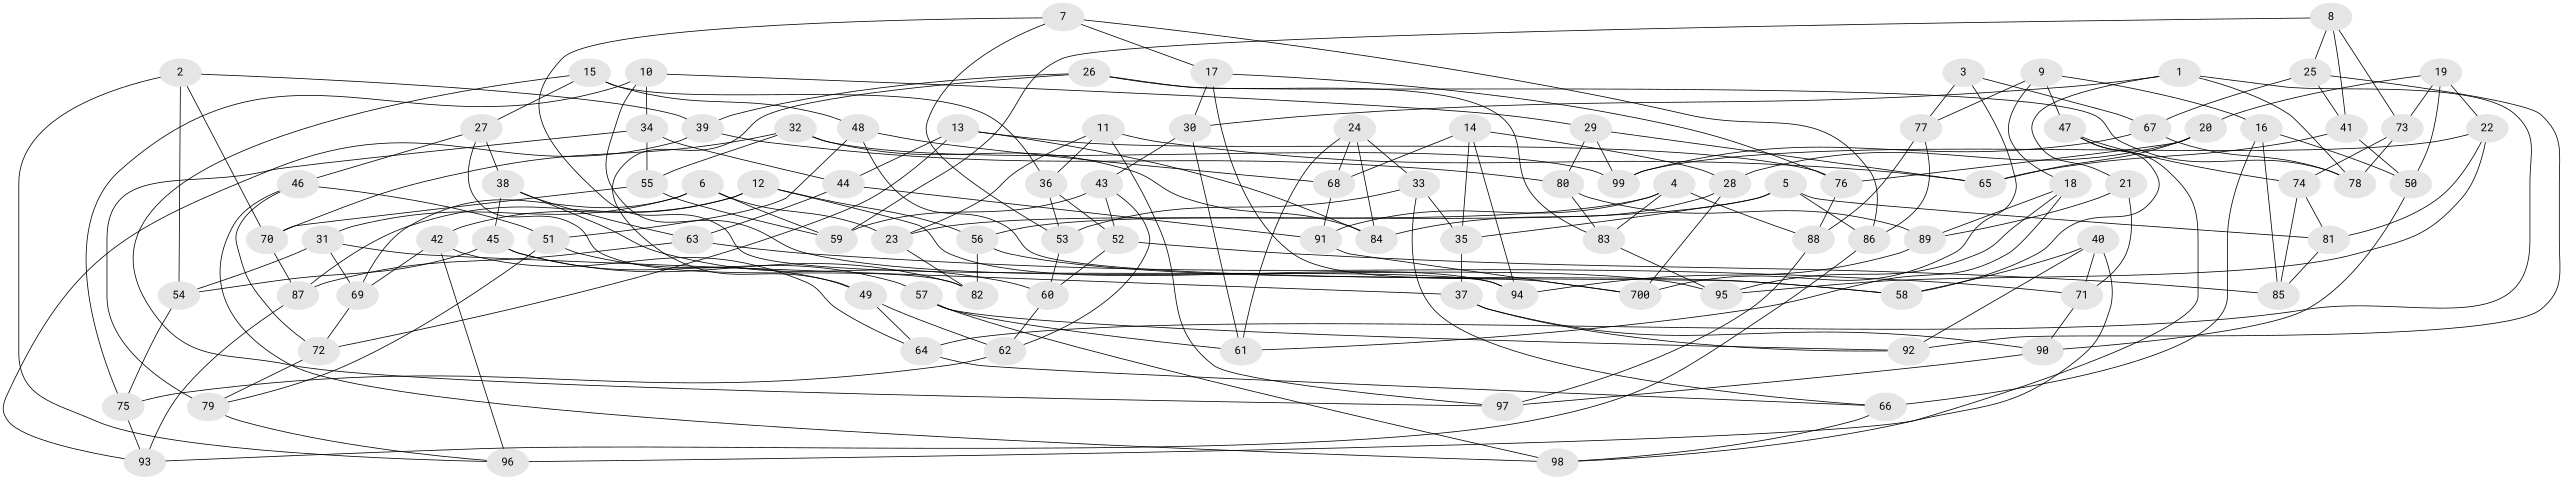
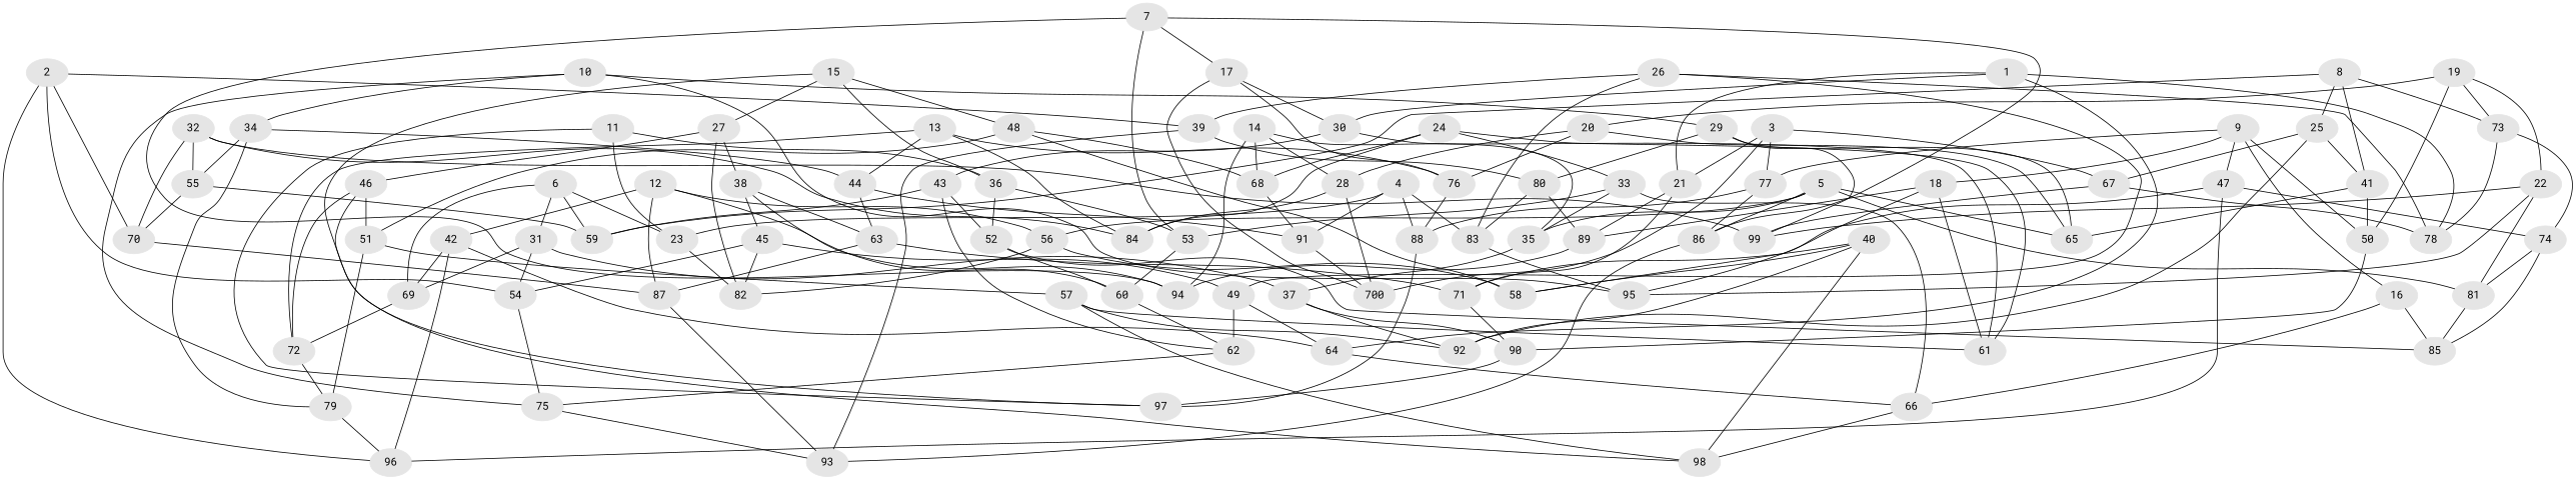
  graph {
    fontname="Roboto Mono"
    node [color=gray90 fontname="Roboto Mono" style=filled]
    edge [fontname="Roboto Mono"]
    1
    21
    30
    64
    78
    89
    71
    61
    43
    66
    2
    39
    54
    70
    96
    80
    93
    75
    87
    3
    67
    77
    n23 [label=700]
    99
    88
    86
    4
    23
    83
    91
    82
    95
    97
    5
    35
    56
    81
    37
    58
    85
    6
    31
    59
    69
    72
    7
    17
    53
    94
    76
    60
    8
    25
    41
    73
    92
    65
    50
    74
    9
    16
    18
    47
    10
    29
    34
    44
    55
    79
    11
    36
    52
    12
    42
    13
    84
    63
    14
    28
    68
    15
    27
    48
    38
    46
    51
    90
    98
    19
    20
    22
    24
    33
    26
    49
    62
    45
    32
    40
    57
    1 -- 21
    1 -- 30
    1 -- 64
    1 -- 78
    21 -- 89
    21 -- 71
    30 -- 61
    30 -- 43
    64 -- 66
    89 -- 94
    71 -- 90
    43 -- 59
    43 -- 52
    43 -- 62
    66 -- 98
    2 -- 39
    2 -- 54
    2 -- 70
    2 -- 96
    39 -- 80
    39 -- 93
    54 -- 75
    70 -- 87
    80 -- 89
    80 -- 83
    75 -- 93
    87 -- 93
+   3 -- 21
    3 -- 67
    3 -- 77
    3 -- n23
    67 -- 78
    67 -- 99
    77 -- 88
    77 -- 86
    88 -- 97
    86 -- 93
    4 -- 88
    4 -- 23
    4 -- 83
    4 -- 91
    23 -- 82
    83 -- 95
    91 -- n23
    5 -- 86
    5 -- 35
    5 -- 56
    5 -- 81
    35 -- 37
    56 -- 82
    56 -- 58
    81 -- 85
    37 -- 92
    37 -- 90
    6 -- 23
    6 -- 31
    6 -- 59
    6 -- 69
    31 -- 54
    31 -- 37
    31 -- 69
    69 -- 72
    72 -- 79
    7 -- 86
    7 -- 17
    7 -- 53
    7 -- 94
    17 -- 30
    17 -- n23
    17 -- 76
    53 -- 60
    76 -- 88
    60 -- 62
    8 -- 59
    8 -- 25
    8 -- 41
    8 -- 73
    25 -- 67
    25 -- 41
    25 -- 92
    41 -- 65
    41 -- 50
    73 -- 78
    73 -- 74
    50 -- 90
    74 -- 81
    74 -- 85
    9 -- 77
    9 -- 16
    9 -- 18
    9 -- 47
    16 -- 66
    16 -- 85
-   16 -- 50
+   9 -- 50
    18 -- 89
    18 -- 61
    18 -- 95
    47 -- 96
    47 -- 58
    47 -- 74
    10 -- 75
    10 -- 95
    10 -- 29
    10 -- 34
    29 -- 80
    29 -- 99
    29 -- 65
    34 -- 44
    34 -- 55
    34 -- 79
    44 -- 91
    44 -- 63
    55 -- 70
    55 -- 59
    79 -- 96
    11 -- 23
    11 -- 97
-   11 -- 65
+   5 -- 65
    11 -- 36
    36 -- 53
    36 -- 52
    52 -- 85
    52 -- 60
    12 -- 87
    12 -- 56
    12 -- 94
    12 -- 42
    42 -- 64
    42 -- 96
    42 -- 69
    13 -- 72
    13 -- 76
    13 -- 44
    13 -- 84
    63 -- 71
    63 -- 87
    14 -- 35
    14 -- 94
    14 -- 28
    14 -- 68
    28 -- n23
    28 -- 84
    68 -- 91
    15 -- 97
    15 -- 36
    15 -- 27
    15 -- 48
    27 -- 82
    27 -- 38
    27 -- 46
    48 -- 58
    48 -- 68
    48 -- 51
    38 -- 60
    38 -- 63
    38 -- 45
    46 -- 72
    46 -- 51
    46 -- 98
    51 -- 79
    51 -- 57
    90 -- 97
    19 -- 73
    19 -- 50
    19 -- 20
    19 -- 22
    20 -- 76
    20 -- 65
    20 -- 28
    22 -- 99
    22 -- 95
    22 -- 81
    24 -- 61
    24 -- 84
    24 -- 68
    24 -- 33
    33 -- 66
    33 -- 35
    33 -- 53
    26 -- 78
    26 -- 39
    26 -- 83
    26 -- 49
    49 -- 64
    49 -- 62
    62 -- 75
    45 -- 54
    45 -- 82
    45 -- 49
    32 -- 70
    32 -- 99
    32 -- 55
    32 -- 84
    40 -- 71
    40 -- 58
    40 -- 92
    40 -- 98
    57 -- 61
    57 -- 92
    57 -- 98
  }
